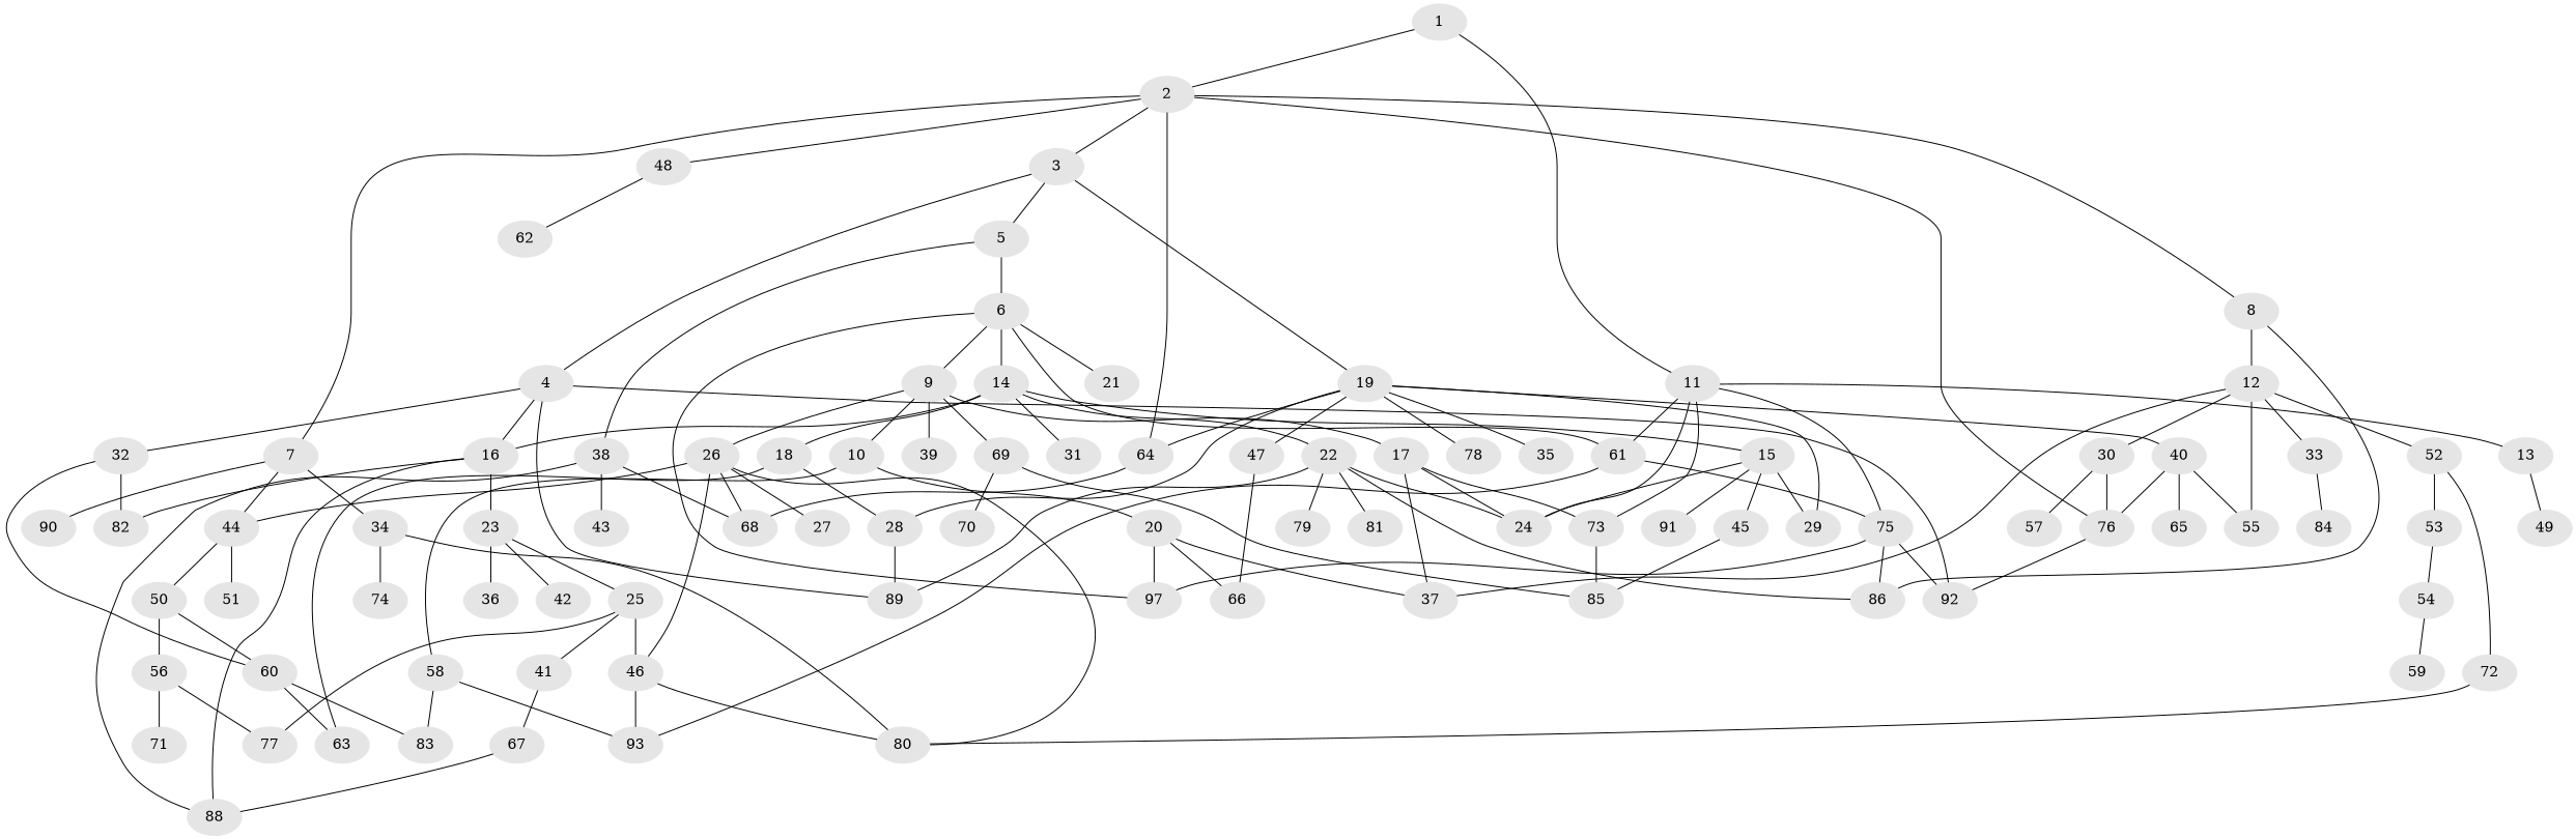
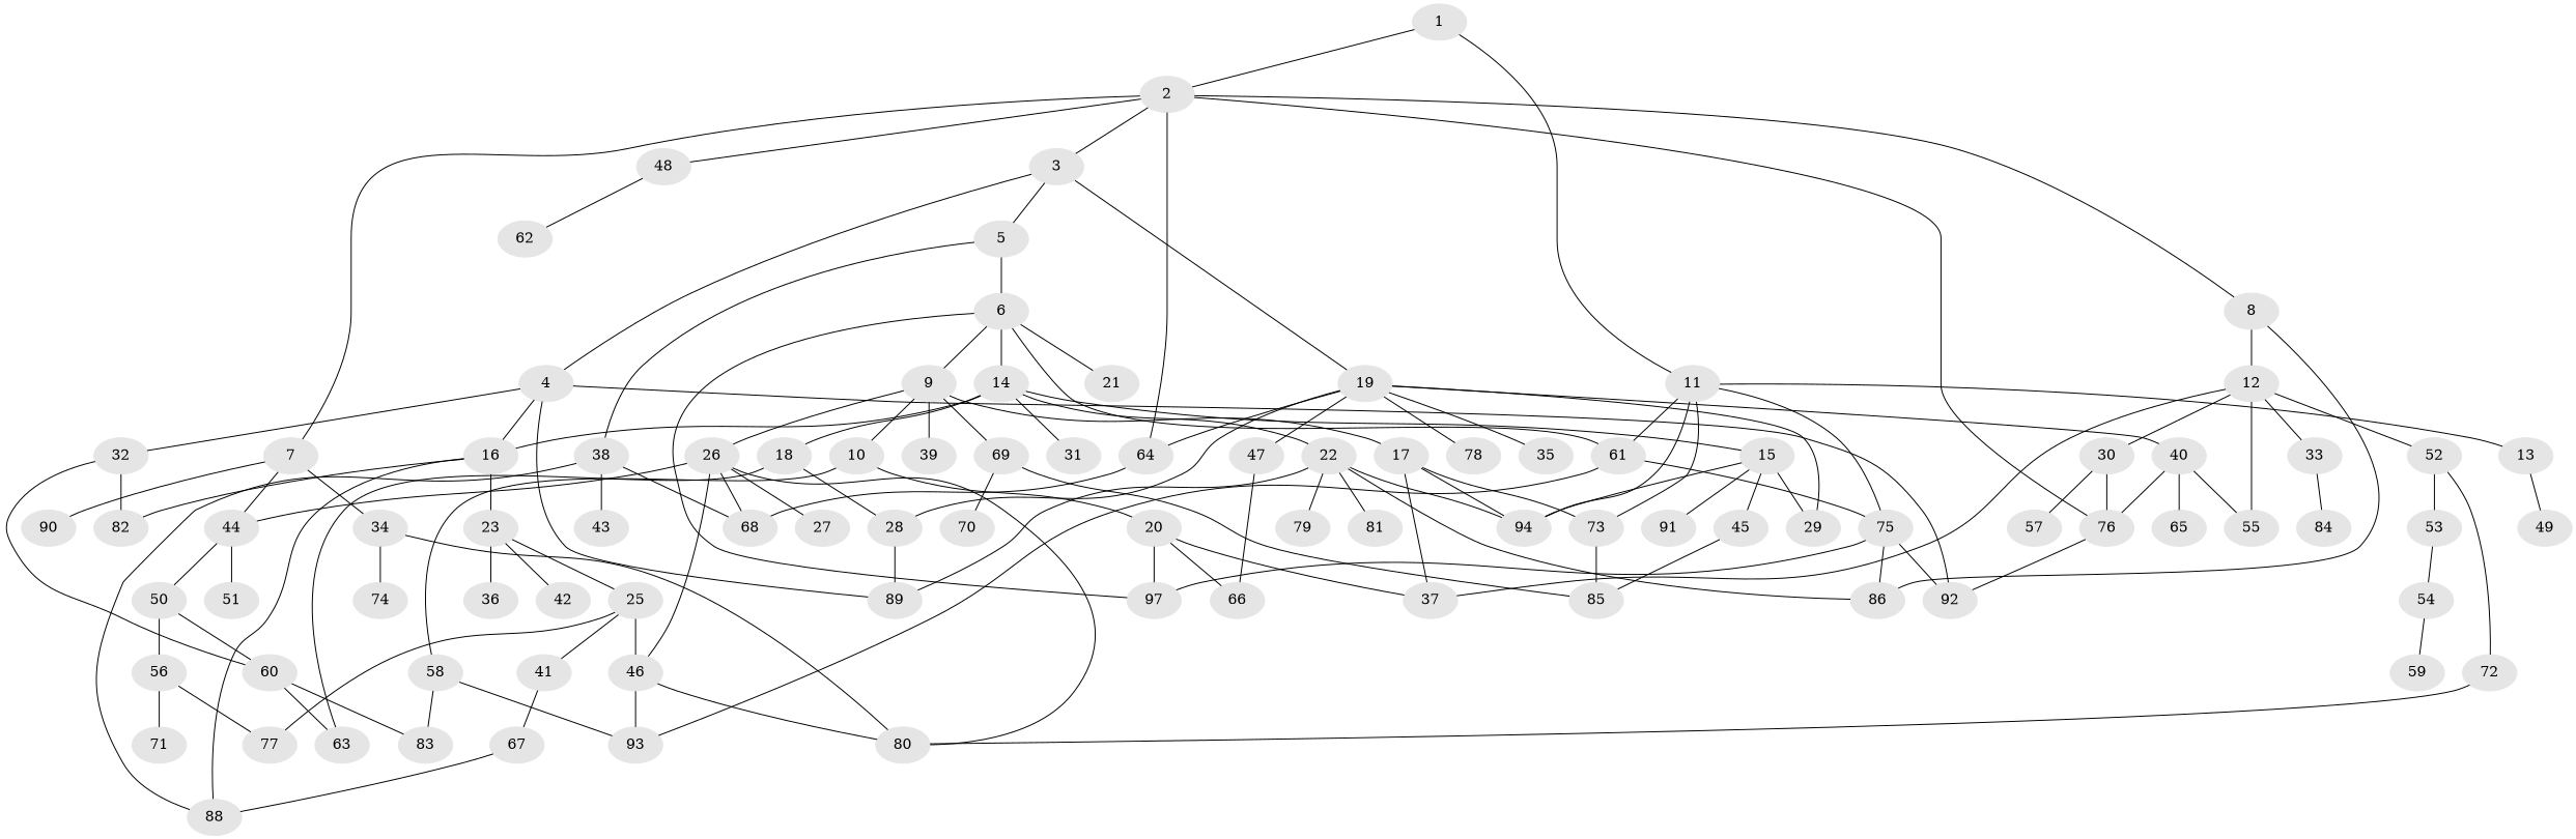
  graph {
    node [color=gray90 style=filled]
    1
    2
    11
    3
    7
    8
    48
    64
    76
    61
    13
-   24
+   24 [label=94]
    73
    75
    4
    5
    19
    34
    44
    90
    12
    86
    62
    68
    92
    16
    32
    89
    6
    38
    29
    28
    35
    40
    47
    78
    23
    82
    88
    60
    9
    14
    21
    n44 [label=97]
    43
    10
    17
    26
    39
    69
    15
    18
    22
    31
    93
    80
    74
    50
    51
    30
    33
    37
    52
    55
    20
    58
    45
    91
    46
    27
    85
    70
    66
    83
    49
    57
    84
    53
    72
    63
    79
    81
    25
    36
    42
    65
    41
    77
    67
    56
    71
    54
    59
    1 -- 2
    1 -- 11
    2 -- 3
    2 -- 7
    2 -- 8
    2 -- 48
    2 -- 64
    2 -- 76
    11 -- 61
    11 -- 13
    11 -- 24
    11 -- 73
    11 -- 75
    3 -- 4
    3 -- 5
    3 -- 19
    7 -- 34
    7 -- 44
    7 -- 90
    8 -- 12
    8 -- 86
    48 -- 62
    64 -- 68
    76 -- 92
    61 -- 75
    61 -- 93
    13 -- 49
    73 -- 85
    75 -- 86
    75 -- 92
    75 -- n44
    4 -- 92
    4 -- 16
    4 -- 32
    4 -- 89
    5 -- 6
    5 -- 38
    19 -- 64
    19 -- 29
    19 -- 28
    19 -- 35
    19 -- 40
    19 -- 47
    19 -- 78
    34 -- 80
    34 -- 74
    44 -- 50
    44 -- 51
    12 -- 30
    12 -- 33
    12 -- 37
    12 -- 52
    12 -- 55
    16 -- 23
    16 -- 82
    16 -- 88
    32 -- 82
    32 -- 60
    6 -- 61
    6 -- 9
    6 -- 14
    6 -- 21
    6 -- n44
    38 -- 68
    38 -- 88
    38 -- 43
    28 -- 89
    40 -- 76
    40 -- 55
    40 -- 65
    47 -- 66
    23 -- 25
    23 -- 36
    23 -- 42
    60 -- 83
    60 -- 63
    9 -- 10
    9 -- 17
    9 -- 26
    9 -- 39
    9 -- 69
    14 -- 16
    14 -- 15
    14 -- 18
    14 -- 22
    14 -- 31
    10 -- 20
    10 -- 58
    17 -- 24
    17 -- 73
    17 -- 37
    26 -- 44
    26 -- 68
    26 -- 80
    26 -- 46
    26 -- 27
    69 -- 85
    69 -- 70
    15 -- 24
    15 -- 29
    15 -- 45
    15 -- 91
    18 -- 28
    18 -- 63
    22 -- 24
    22 -- 86
    22 -- 89
    22 -- 79
    22 -- 81
    50 -- 60
    50 -- 56
    30 -- 76
    30 -- 57
    33 -- 84
    52 -- 53
    52 -- 72
    20 -- n44
    20 -- 37
    20 -- 66
    58 -- 93
    58 -- 83
    45 -- 85
    46 -- 93
    46 -- 80
    53 -- 54
    72 -- 80
    25 -- 46
    25 -- 41
    25 -- 77
    41 -- 67
    67 -- 88
    56 -- 77
    56 -- 71
    54 -- 59
  }
